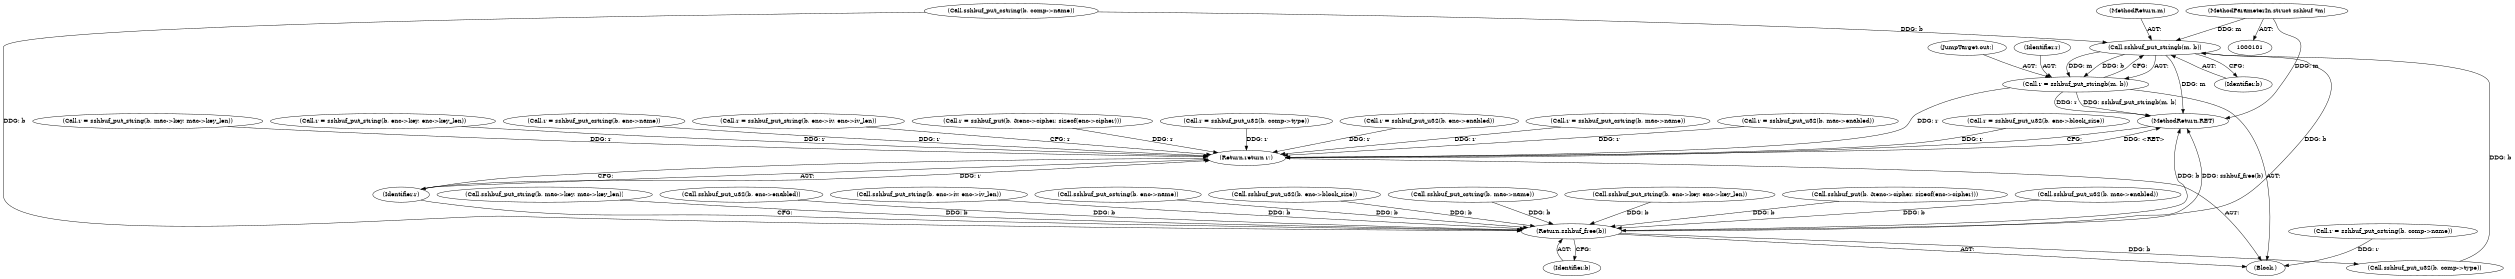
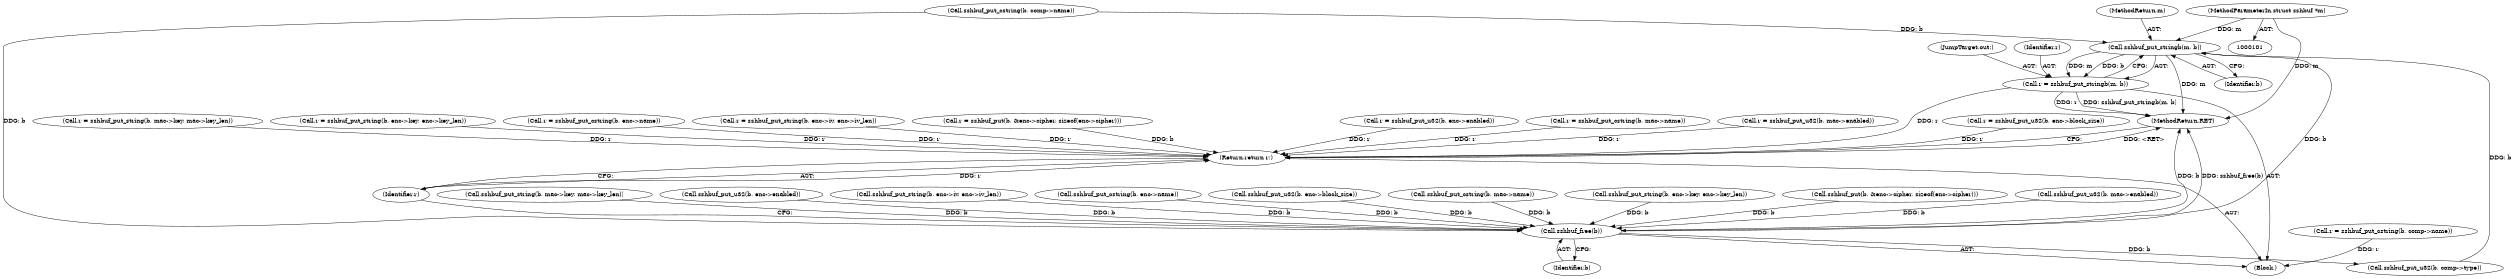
  digraph {
    n1 [label="(MethodParameterIn,struct sshbuf *m)"]
    n2 [label="(Call,sshbuf_put_stringb(m, b))"]
    n3 [label="(MethodReturn,RET)"]
    1000101
    n5 [label="(Call,r = sshbuf_put_stringb(m, b))"]
-   n6 [label="(Return,sshbuf_free(b))"]
+   n6 [label="(Call,sshbuf_free(b))"]
    n7 [label="(Identifier,b)"]
    n8 [label="(Return,return r;)"]
    n9 [label="(Block,)"]
    n10 [label="(Identifier,b)"]
    n11 [label="(Call,sshbuf_put_u32(b, comp->type))"]
    n12 [label="(Identifier,r)"]
    n13 [label="(Call,r = sshbuf_put_u32(b, enc->block_size))"]
    n14 [label="(Call,sshbuf_put_string(b, mac->key, mac->key_len))"]
    n15 [label="(Call,sshbuf_put_cstring(b, comp->name))"]
    n16 [label="(Call,r = sshbuf_put_string(b, mac->key, mac->key_len))"]
    n17 [label="(Call,r = sshbuf_put_string(b, enc->key, enc->key_len))"]
    n18 [label="(MethodReturn,m)"]
    n19 [label="(Call,sshbuf_put_u32(b, enc->enabled))"]
    n20 [label="(Call,sshbuf_put_string(b, enc->iv, enc->iv_len))"]
    n21 [label="(Call,sshbuf_put_cstring(b, enc->name))"]
    n22 [label="(Call,r = sshbuf_put_cstring(b, enc->name))"]
    n23 [label="(Call,sshbuf_put_u32(b, enc->block_size))"]
    n24 [label="(Call,sshbuf_put_cstring(b, mac->name))"]
    n25 [label="(Call,r = sshbuf_put_string(b, enc->iv, enc->iv_len))"]
    n26 [label="(Call,sshbuf_put_string(b, enc->key, enc->key_len))"]
    n27 [label="(JumpTarget,out:)"]
    n28 [label="(Identifier,r)"]
    n29 [label="(Call,r = sshbuf_put(b, &enc->cipher, sizeof(enc->cipher)))"]
-   n30 [label="(Call,r = sshbuf_put_u32(b, comp->type))"]
    n31 [label="(Call,sshbuf_put(b, &enc->cipher, sizeof(enc->cipher)))"]
    n32 [label="(Call,r = sshbuf_put_u32(b, enc->enabled))"]
    n33 [label="(Call,r = sshbuf_put_cstring(b, mac->name))"]
    n34 [label="(Call,r = sshbuf_put_u32(b, mac->enabled))"]
    n35 [label="(Call,r = sshbuf_put_cstring(b, comp->name))"]
    n36 [label="(Call,sshbuf_put_u32(b, mac->enabled))"]
    n1 -> n2 [label="DDG: m"]
    n1 -> n3 [label="DDG: m"]
    n1 -> 1000101 [label="AST: "]
    n2 -> n3 [label="DDG: m"]
    n2 -> n5 [label="AST: "]
    n2 -> n5 [label="DDG: m"]
    n2 -> n5 [label="DDG: b"]
    n2 -> n6 [label="DDG: b"]
    n2 -> n7 [label="CFG: "]
    n3 -> n8 [label="CFG: "]
    n5 -> n2 [label="CFG: "]
    n5 -> n3 [label="DDG: sshbuf_put_stringb(m, b)"]
    n5 -> n3 [label="DDG: r"]
    n5 -> n8 [label="DDG: r"]
    n5 -> n9 [label="AST: "]
    n6 -> n3 [label="DDG: b"]
    n6 -> n3 [label="DDG: sshbuf_free(b)"]
    n6 -> n9 [label="AST: "]
    n6 -> n10 [label="CFG: "]
    n6 -> n11 [label="DDG: b"]
    n7 -> n2 [label="AST: "]
    n8 -> n3 [label="DDG: <RET>"]
    n8 -> n9 [label="AST: "]
    n8 -> n12 [label="CFG: "]
    n10 -> n6 [label="AST: "]
    n11 -> n2 [label="DDG: b"]
    n12 -> n6 [label="CFG: "]
    n12 -> n8 [label="AST: "]
    n12 -> n8 [label="DDG: r"]
    n13 -> n8 [label="DDG: r"]
    n14 -> n6 [label="DDG: b"]
    n15 -> n2 [label="DDG: b"]
    n15 -> n6 [label="DDG: b"]
    n16 -> n8 [label="DDG: r"]
    n17 -> n8 [label="DDG: r"]
    n18 -> n2 [label="AST: "]
    n19 -> n6 [label="DDG: b"]
    n20 -> n6 [label="DDG: b"]
    n21 -> n6 [label="DDG: b"]
    n22 -> n8 [label="DDG: r"]
    n23 -> n6 [label="DDG: b"]
    n24 -> n6 [label="DDG: b"]
-   n25 -> n8 [label="CFG: r"]
+   n25 -> n8 [label="DDG: r"]
    n26 -> n6 [label="DDG: b"]
    n27 -> n5 [label="AST: "]
    n28 -> n5 [label="AST: "]
-   n29 -> n8 [label="DDG: r"]
-   n30 -> n8 [label="DDG: r"]
+   n29 -> n8 [label="DDG: b"]
    n31 -> n6 [label="DDG: b"]
    n32 -> n8 [label="DDG: r"]
    n33 -> n8 [label="DDG: r"]
    n34 -> n8 [label="DDG: r"]
    n35 -> n9 [label="DDG: r"]
    n36 -> n6 [label="DDG: b"]
  }
